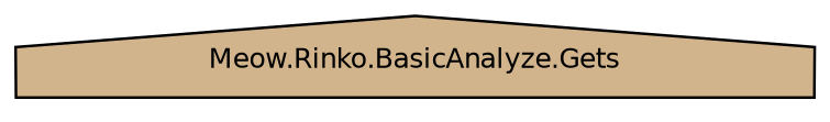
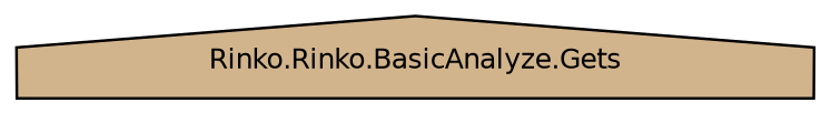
  digraph {
    rankdir=LR
-   n1 [color=black fillcolor=tan fontname=Helvetica fontsize=10 height=0.2 label="Meow.Rinko.BasicAnalyze.Gets" shape=house style=filled width=0.4]
+   n1 [color=black fillcolor=tan fontname=Helvetica fontsize=10 height=0.2 label="Rinko.Rinko.BasicAnalyze.Gets" shape=house style=filled width=0.4]
  }
